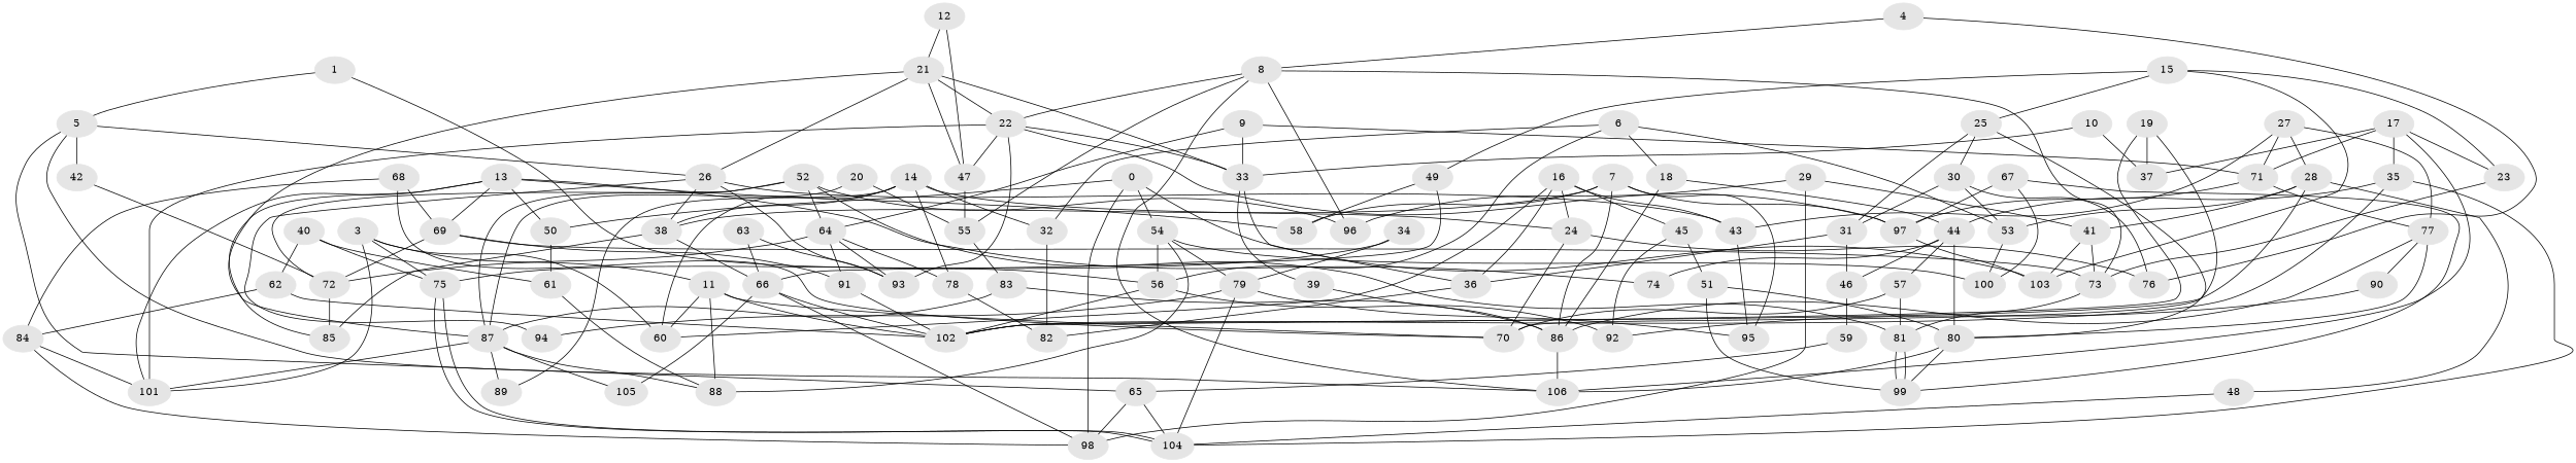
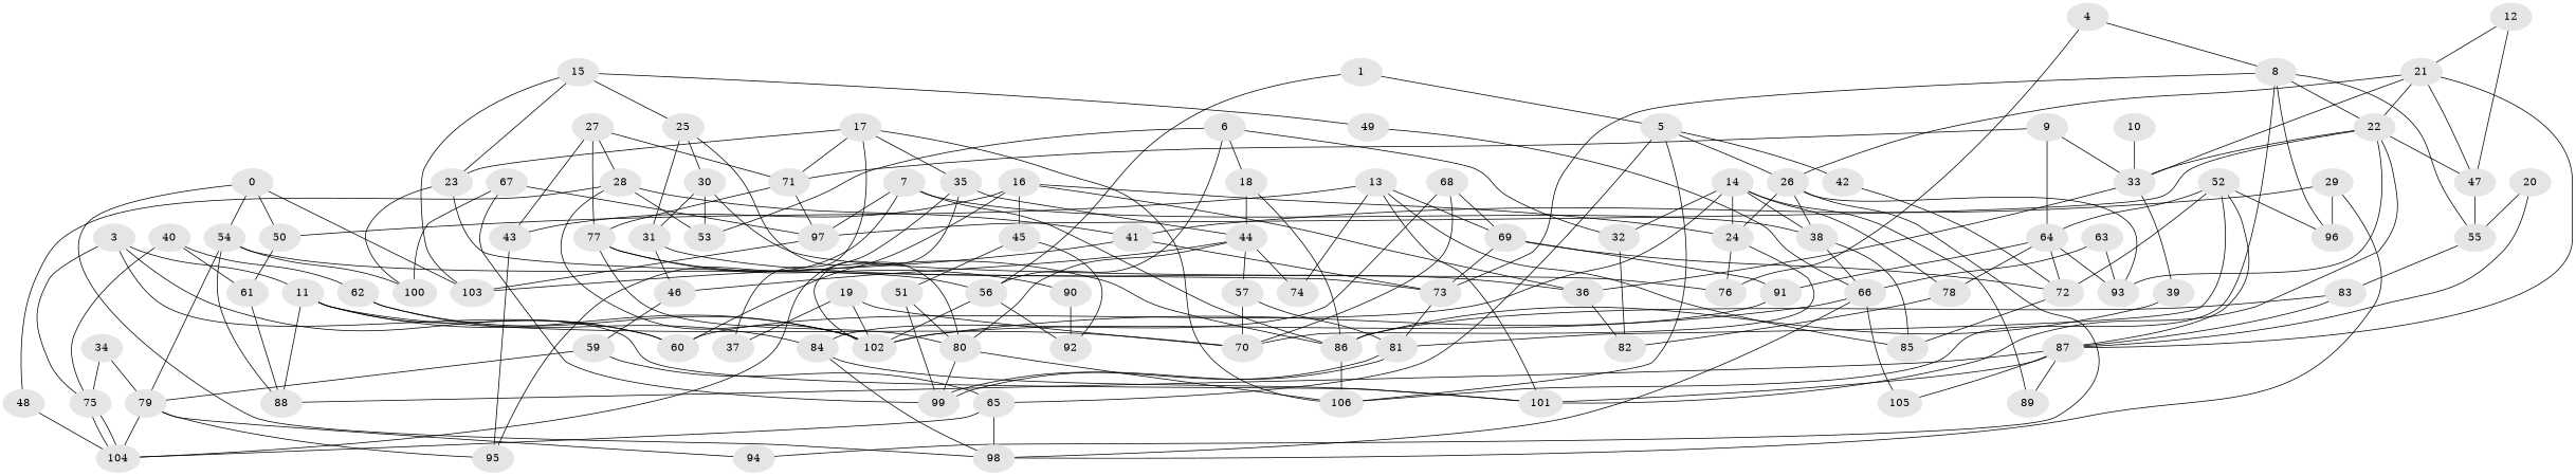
  graph {
    node [color=gray90 style=filled]
    1
    5
    56
    26
    42
    65
    106
    102
    92
    n10 [label=0]
    50
    54
    98
    103
    61
    88
    100
    79
    3
    11
    60
    75
    101
    70
    104
    4
    8
    76
    22
    55
    73
    96
    38
    43
    93
    94
    72
    6
    18
    32
    53
    86
    44
    82
    7
-   58
    95
    97
    85
    66
    33
    47
    83
    81
    9
    64
    71
    36
    39
    78
    91
    77
    10
    37
    12
    21
    87
    13
    69
    74
    14
    24
    89
    15
    23
    25
    49
    30
    31
    80
    16
    45
    51
    17
    35
    46
    57
    19
    20
    105
    99
    27
    28
    41
    48
    90
    29
    59
    34
    40
    62
    84
    52
    63
    67
    68
    1 -- 5
    1 -- 56
    5 -- 26
    5 -- 42
    5 -- 65
    5 -- 106
    56 -- 102
    56 -- 92
    26 -- 38
-   26 -- 43
+   26 -- 24
    26 -- 93
    26 -- 94
    42 -- 72
    65 -- 98
    65 -- 104
    n10 -- 50
    n10 -- 54
    n10 -- 98
    n10 -- 103
    50 -- 61
    54 -- 56
    54 -- 88
    54 -- 100
    54 -- 79
    61 -- 88
    79 -- 104
    79 -- 94
    79 -- 95
    3 -- 11
    3 -- 60
    3 -- 75
    3 -- 101
    11 -- 102
    11 -- 88
    11 -- 60
    11 -- 70
    75 -- 104
    75 -- 104
    4 -- 8
    4 -- 76
    8 -- 106
    8 -- 22
    8 -- 55
    8 -- 73
    8 -- 96
    22 -- 101
    22 -- 93
    22 -- 97
    22 -- 33
    22 -- 47
    55 -- 83
    73 -- 81
    38 -- 85
    38 -- 66
    43 -- 95
    72 -- 85
    6 -- 56
    6 -- 18
    6 -- 32
    6 -- 53
    18 -- 86
    18 -- 44
    32 -- 82
    86 -- 106
    44 -- 74
    44 -- 80
    44 -- 46
    44 -- 57
    7 -- 38
    7 -- 86
-   7 -- 58
    7 -- 95
    7 -- 97
    97 -- 103
    66 -- 102
    66 -- 98
    66 -- 105
    33 -- 36
    33 -- 39
    47 -- 55
    83 -- 86
    83 -- 87
    81 -- 99
    81 -- 99
    9 -- 33
    9 -- 64
    9 -- 71
    64 -- 93
    64 -- 72
    64 -- 78
    64 -- 91
    71 -- 97
    71 -- 77
    36 -- 82
    39 -- 86
    78 -- 82
    91 -- 102
    77 -- 86
    77 -- 80
    77 -- 90
    10 -- 33
-   10 -- 37
    12 -- 47
    12 -- 21
    21 -- 26
    21 -- 22
    21 -- 33
    21 -- 47
    21 -- 87
    87 -- 88
    87 -- 101
    87 -- 89
    87 -- 105
    13 -- 50
    13 -- 101
-   13 -- 58
    13 -- 85
    13 -- 69
    13 -- 74
    69 -- 73
    69 -- 72
    69 -- 91
    14 -- 60
    14 -- 38
    14 -- 32
    14 -- 78
    14 -- 24
    14 -- 89
    24 -- 70
    24 -- 76
    15 -- 103
    15 -- 23
    15 -- 25
    15 -- 49
-   53 -- 100
+   23 -- 100
    23 -- 73
    25 -- 30
    25 -- 31
    25 -- 80
-   49 -- 58
    49 -- 66
    30 -- 76
    30 -- 53
    30 -- 31
    31 -- 36
    31 -- 46
    80 -- 106
    80 -- 99
    16 -- 60
    16 -- 43
    16 -- 36
    16 -- 24
    16 -- 45
    45 -- 92
    45 -- 51
    51 -- 80
    51 -- 99
    17 -- 106
    17 -- 71
    17 -- 37
    17 -- 23
    17 -- 35
    35 -- 102
    35 -- 104
    35 -- 44
    46 -- 59
    57 -- 70
    57 -- 81
    19 -- 102
    19 -- 70
    19 -- 37
    20 -- 55
    20 -- 87
    27 -- 43
    27 -- 71
    27 -- 77
    27 -- 28
    28 -- 102
    28 -- 53
    28 -- 41
    28 -- 48
    41 -- 103
    41 -- 73
    48 -- 104
    90 -- 92
    29 -- 98
    29 -- 96
    29 -- 41
    59 -- 65
+   59 -- 79
    34 -- 79
    34 -- 75
    40 -- 61
    40 -- 75
    40 -- 62
    62 -- 102
    62 -- 84
    84 -- 98
    84 -- 101
    52 -- 96
    52 -- 72
    52 -- 81
    52 -- 64
    52 -- 87
    63 -- 93
    63 -- 66
    67 -- 100
    67 -- 97
    67 -- 99
    68 -- 70
    68 -- 69
    68 -- 84
  }
